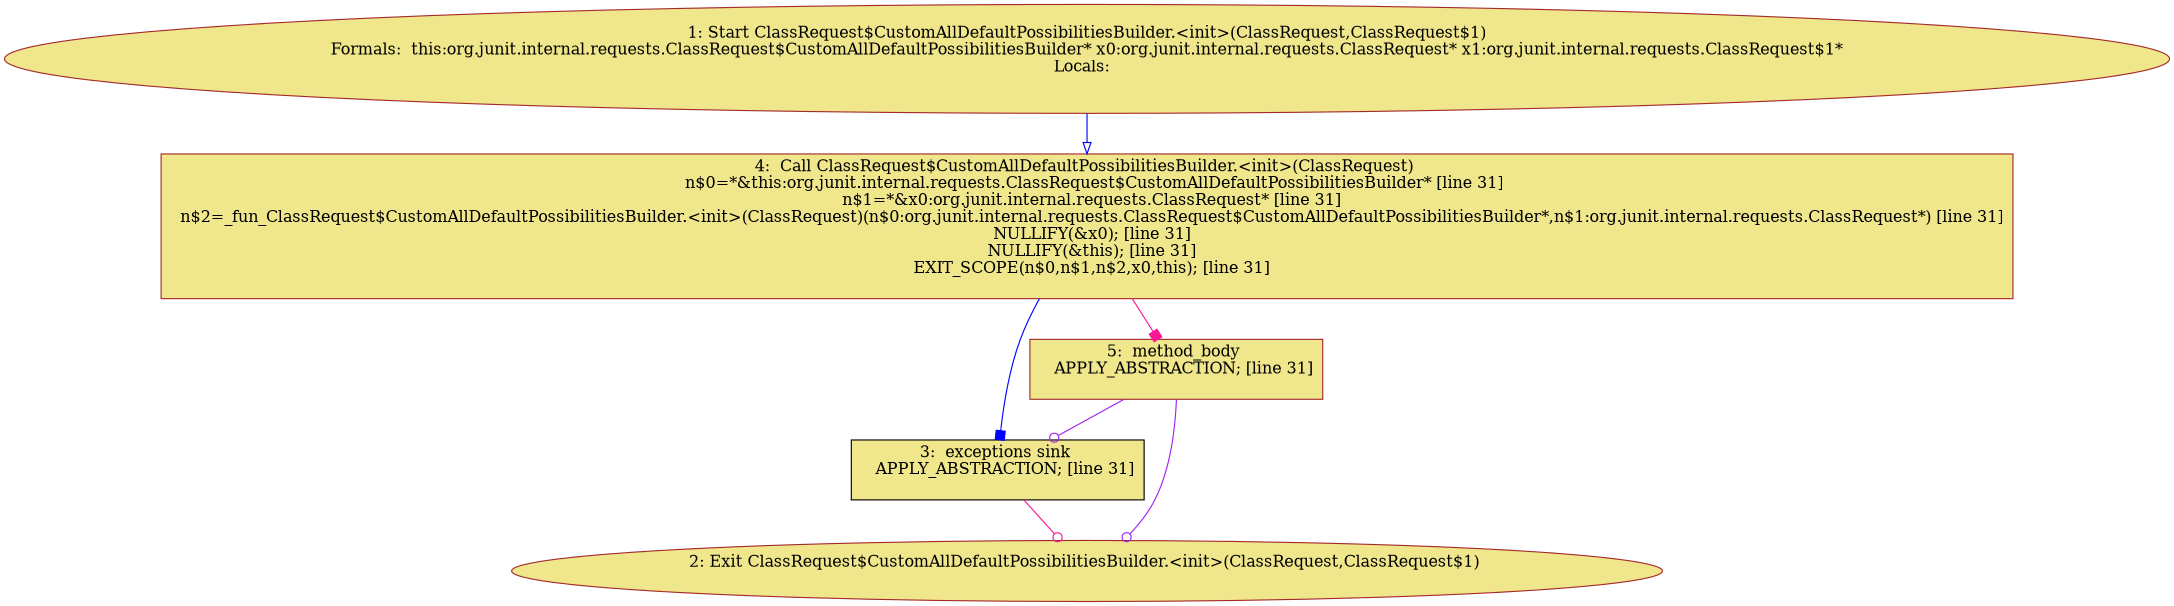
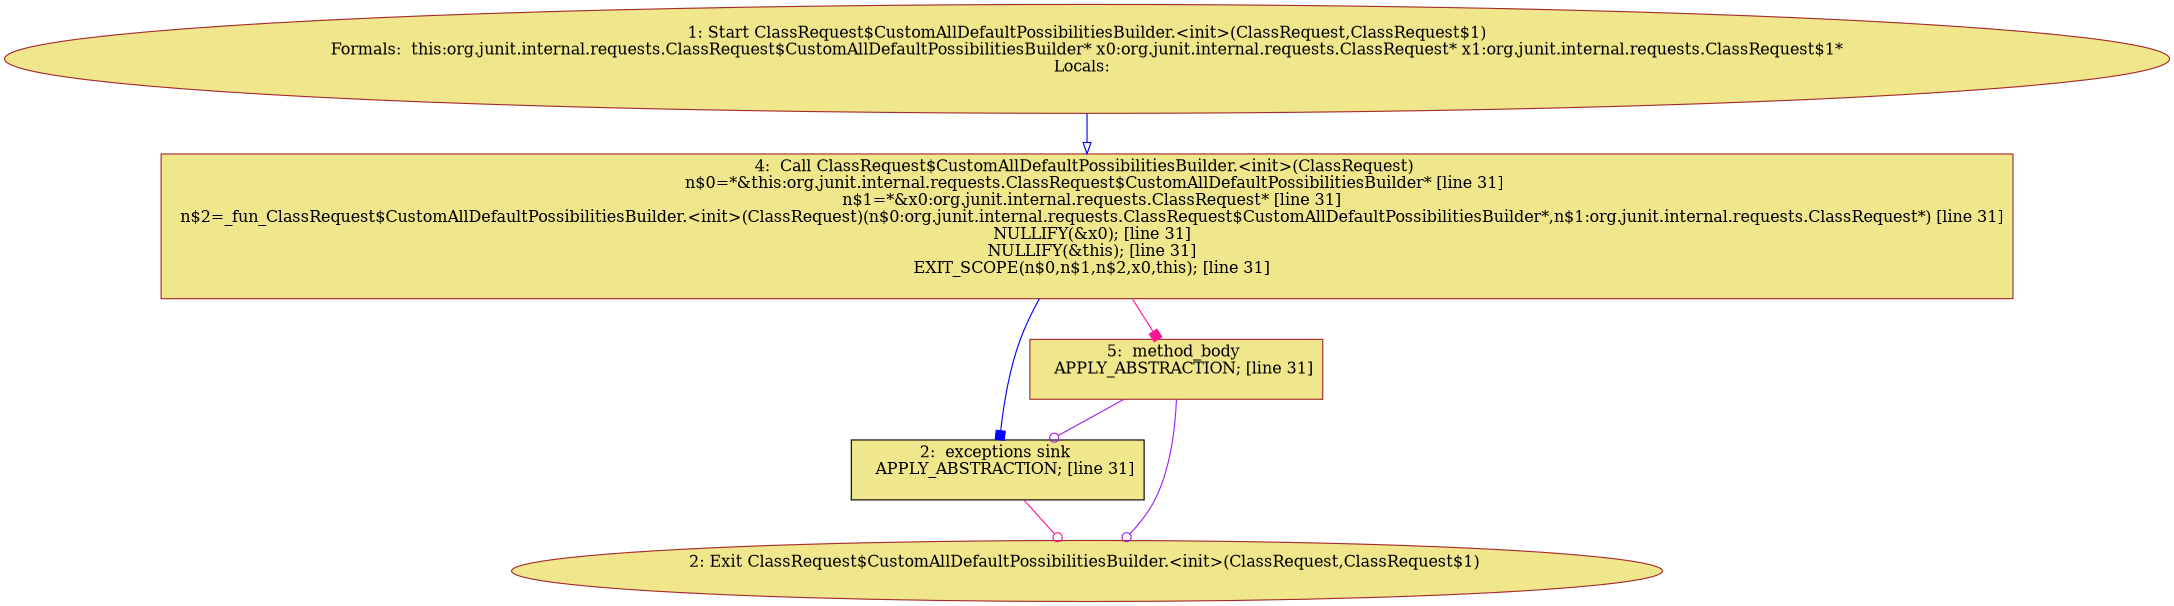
  digraph {
    node [color=brown style=filled fillcolor=khaki shape=box]
    edge [color=blue arrowhead=odot]
    n1 [label="1: Start ClassRequest$CustomAllDefaultPossibilitiesBuilder.<init>(ClassRequest,ClassRequest$1)\nFormals:  this:org.junit.internal.requests.ClassRequest$CustomAllDefaultPossibilitiesBuilder* x0:org.junit.internal.requests.ClassRequest* x1:org.junit.internal.requests.ClassRequest$1*\nLocals:  \n  " shape=""]
    n2 [label="4:  Call ClassRequest$CustomAllDefaultPossibilitiesBuilder.<init>(ClassRequest) \n   n$0=*&this:org.junit.internal.requests.ClassRequest$CustomAllDefaultPossibilitiesBuilder* [line 31]\n  n$1=*&x0:org.junit.internal.requests.ClassRequest* [line 31]\n  n$2=_fun_ClassRequest$CustomAllDefaultPossibilitiesBuilder.<init>(ClassRequest)(n$0:org.junit.internal.requests.ClassRequest$CustomAllDefaultPossibilitiesBuilder*,n$1:org.junit.internal.requests.ClassRequest*) [line 31]\n  NULLIFY(&x0); [line 31]\n  NULLIFY(&this); [line 31]\n  EXIT_SCOPE(n$0,n$1,n$2,x0,this); [line 31]\n "]
-   n3 [label="3:  exceptions sink \n   APPLY_ABSTRACTION; [line 31]\n " color=black]
+   n3 [label="2:  exceptions sink \n   APPLY_ABSTRACTION; [line 31]\n " color=black]
    n4 [label="5:  method_body \n   APPLY_ABSTRACTION; [line 31]\n "]
    n5 [label="2: Exit ClassRequest$CustomAllDefaultPossibilitiesBuilder.<init>(ClassRequest,ClassRequest$1) \n  " shape=""]
    n1 -> n2 [arrowhead=onormal]
    n2 -> n3 [arrowhead=box]
    n2 -> n4 [color=deeppink arrowhead=box]
    n3 -> n5 [color=deeppink]
    n4 -> n3 [color=purple]
    n4 -> n5 [color=purple]
  }
